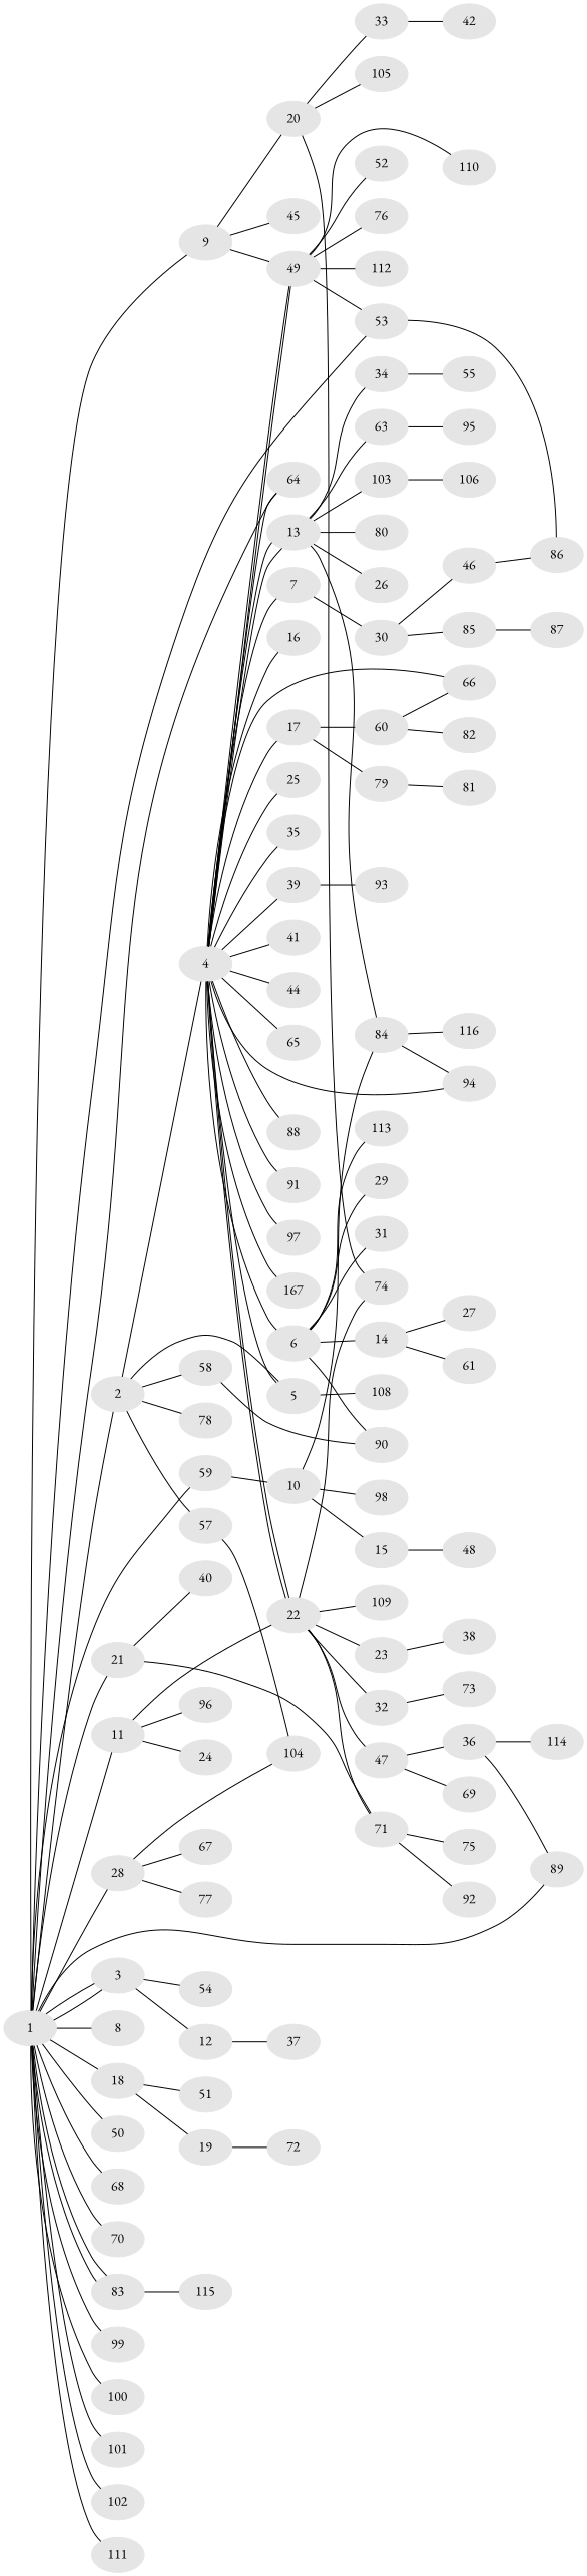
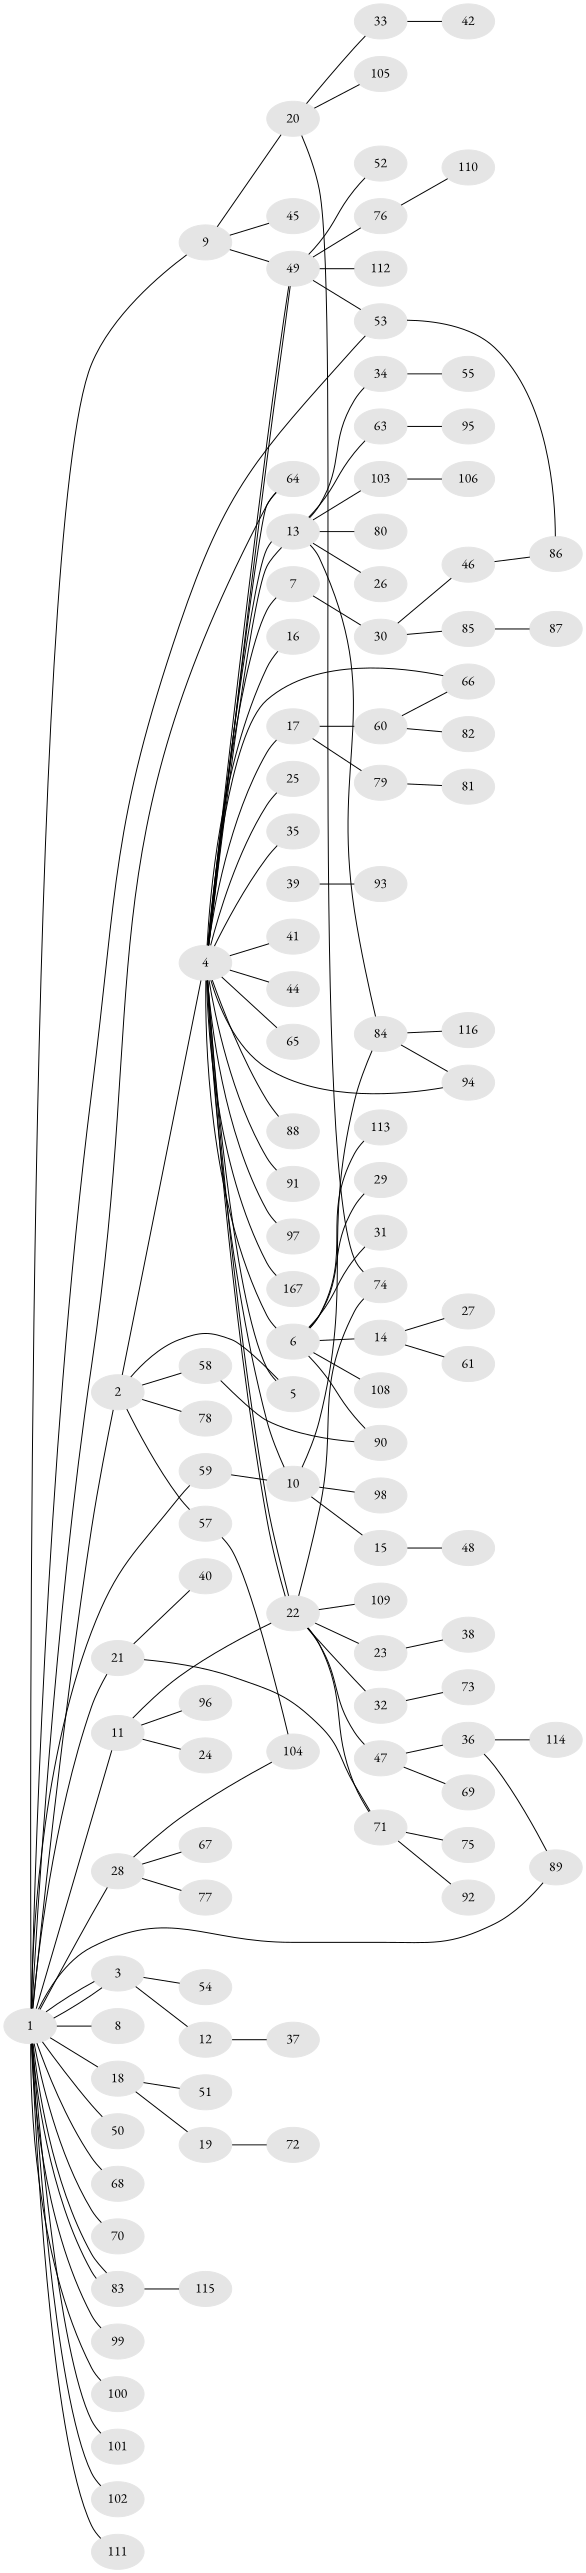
  graph {
    fontname="EB Garamond"
    rankdir=LR
    node [color=gray90 fontname="EB Garamond" style=filled]
    edge [fontname="EB Garamond"]
    1
    2
    3
    8
    9
    11
    18
    21
    28
    50
    53
    59
    64
    68
    70
    83
    89
    99
    100
    101
    102
    111
    4
    5
    57
    58
    78
    12
    54
    49
    20
    45
    10
    15
    84
    98
    22
    24
    96
    19
    51
    40
    71
    67
    77
    104
    86
    115
    6
    7
    13
    16
    17
    25
    35
    39
    41
    44
    65
    66
    88
    91
    94
    97
    n65 [label=167]
    90
    37
    14
    29
    31
    108
    113
    30
    26
    34
    63
    80
    103
    60
    79
    74
    23
    32
    47
    109
    93
    52
    76
    110
    112
    27
    61
    46
    85
    33
    105
    48
    116
    55
    95
    106
    82
    81
    72
    42
    75
    92
    38
    73
    36
    114
    69
    87
    1 -- 2
    1 -- 3
    1 -- 3
    1 -- 8
    1 -- 9
    1 -- 11
    1 -- 18
    1 -- 21
    1 -- 28
    1 -- 50
    1 -- 53
    1 -- 59
    1 -- 64
    1 -- 68
    1 -- 70
    1 -- 83
    1 -- 83
    1 -- 89
    1 -- 99
    1 -- 100
    1 -- 101
    1 -- 102
    1 -- 111
    2 -- 4
    2 -- 5
    2 -- 57
    2 -- 58
    2 -- 78
    3 -- 12
    3 -- 54
    9 -- 49
    9 -- 20
    9 -- 45
    11 -- 22
    11 -- 24
    11 -- 96
    18 -- 19
    18 -- 51
    21 -- 40
    21 -- 71
    28 -- 67
    28 -- 77
    28 -- 104
    53 -- 86
    59 -- 10
    83 -- 115
    4 -- 64
    4 -- 5
    4 -- 49
    4 -- 49
    4 -- 22
    4 -- 22
    4 -- 6
    4 -- 7
    4 -- 13
    4 -- 13
    4 -- 16
    4 -- 17
    4 -- 25
    4 -- 35
-   4 -- 39
+   4 -- 10
    4 -- 41
    4 -- 44
    4 -- 65
    4 -- 66
    4 -- 88
    4 -- 91
    4 -- 94
    4 -- 97
    4 -- n65
    57 -- 104
    58 -- 90
    12 -- 37
    49 -- 53
    49 -- 52
    49 -- 76
-   49 -- 110
+   76 -- 110
    49 -- 112
    20 -- 74
    20 -- 33
    20 -- 105
    10 -- 15
    10 -- 84
    10 -- 98
    15 -- 48
    84 -- 94
    84 -- 116
    22 -- 71
    22 -- 74
    22 -- 23
    22 -- 32
    22 -- 47
    22 -- 109
    19 -- 72
    71 -- 75
    71 -- 92
    6 -- 90
    6 -- 14
    6 -- 29
    6 -- 31
-   5 -- 108
+   6 -- 108
    6 -- 113
    7 -- 30
    13 -- 84
    13 -- 26
    13 -- 34
    13 -- 63
    13 -- 80
    13 -- 103
    17 -- 60
    17 -- 79
    39 -- 93
    14 -- 27
    14 -- 61
    30 -- 46
    30 -- 85
    34 -- 55
    63 -- 95
    103 -- 106
    60 -- 66
    60 -- 82
    79 -- 81
    23 -- 38
    32 -- 73
    47 -- 36
    47 -- 69
    46 -- 86
    85 -- 87
    33 -- 42
    36 -- 89
    36 -- 114
  }
